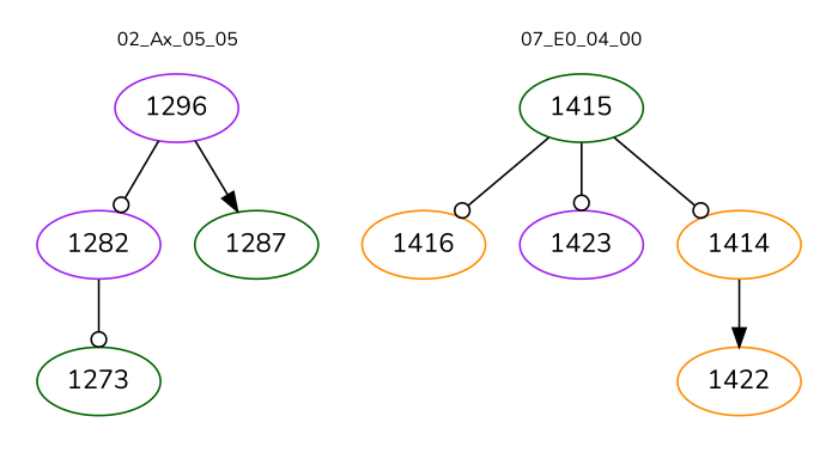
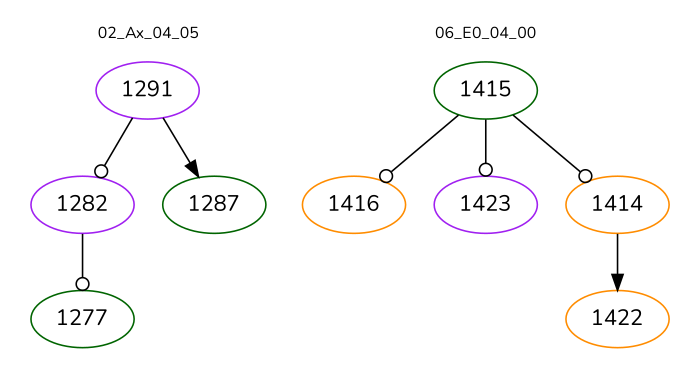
  digraph {
    fontname=Nunito
    node [color=purple fontname=Nunito]
    edge [arrowhead=odot color=black fontname=Nunito]
-   n1 [label=1296]
+   n1 [label=1291]
    n2 [label=1282]
    n3 [color=darkgreen label=1287]
-   n4 [color=darkgreen label=1273]
+   n4 [color=darkgreen label=1277]
    n5 [color=darkgreen label=1415]
    n6 [color=darkorange label=1416]
    n7 [label=1423]
    n8 [color=darkorange label=1414]
    n9 [color=darkorange label=1422]
    subgraph cluster_1 {
      color=white
      fontsize=10
-     label="02_Ax_05_05"
+     label="02_Ax_04_05"
      n1
      n2
      n3
      n4
    }
    subgraph cluster_2 {
      color=white
      fontsize=10
-     label="07_E0_04_00"
+     label="06_E0_04_00"
      n5
      n6
      n7
      n8
      n9
    }
    n1 -> n2
    n1 -> n3 [arrowhead=normal]
    n2 -> n4
    n5 -> n6
    n5 -> n7
    n5 -> n8
    n8 -> n9 [arrowhead=normal]
  }
